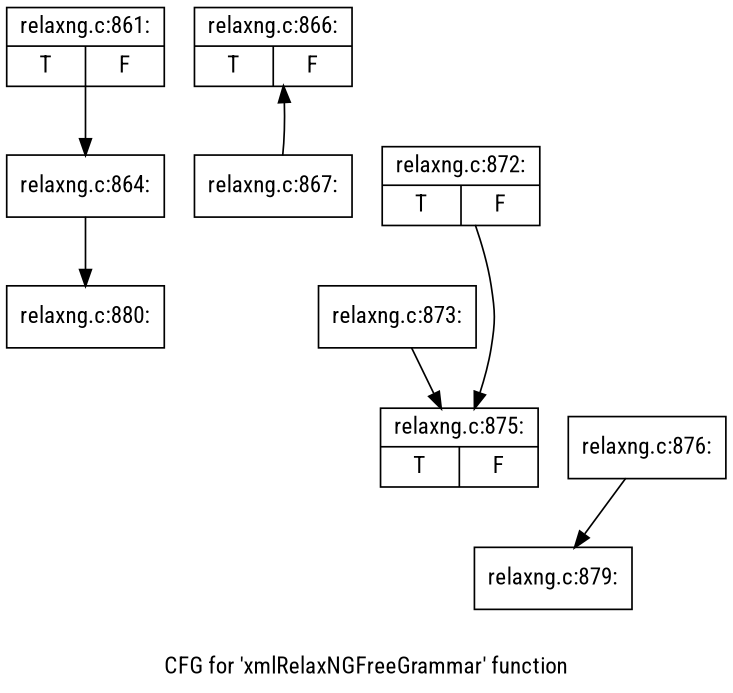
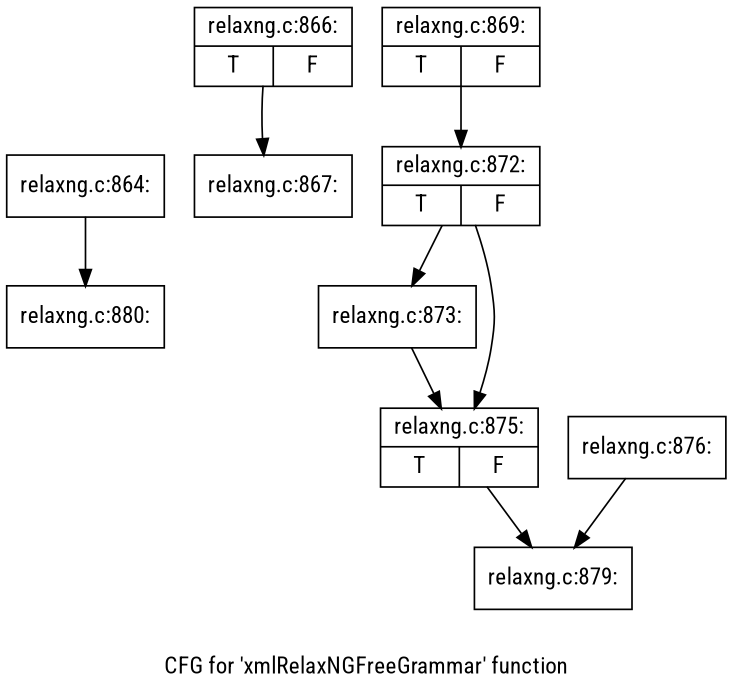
  digraph {
    fontname="Roboto Condensed"
    label="CFG for 'xmlRelaxNGFreeGrammar' function"
    node [fontname="Roboto Condensed" shape=record]
    edge [fontname="Roboto Condensed"]
-   n1 [label="{relaxng.c:861:|{<s0>T|<s1>F}}"]
    n2 [label="{relaxng.c:864:}"]
    n3 [label="{relaxng.c:880:}"]
    n4 [label="{relaxng.c:866:|{<s0>T|<s1>F}}"]
    n5 [label="{relaxng.c:867:}"]
+   n6 [label="{relaxng.c:869:|{<s0>T|<s1>F}}"]
    n7 [label="{relaxng.c:872:|{<s0>T|<s1>F}}"]
    n8 [label="{relaxng.c:873:}"]
    n9 [label="{relaxng.c:875:|{<s0>T|<s1>F}}"]
    n10 [label="{relaxng.c:879:}"]
    n11 [label="{relaxng.c:876:}"]
-   n1 -> n2
    n2 -> n3
-   n5 -> n4
+   n4 -> n5
+   n6 -> n7
+   n7 -> n8
    n7 -> n9
    n8 -> n9
+   n9 -> n10
    n11 -> n10
  }
